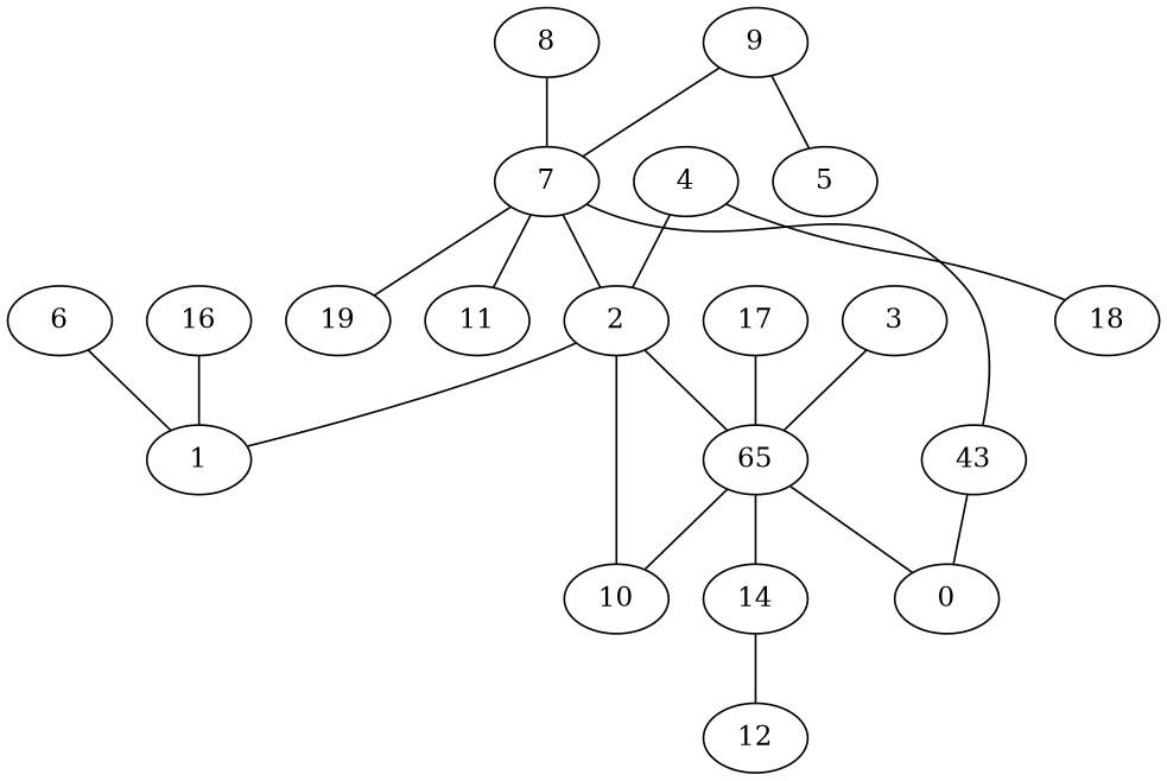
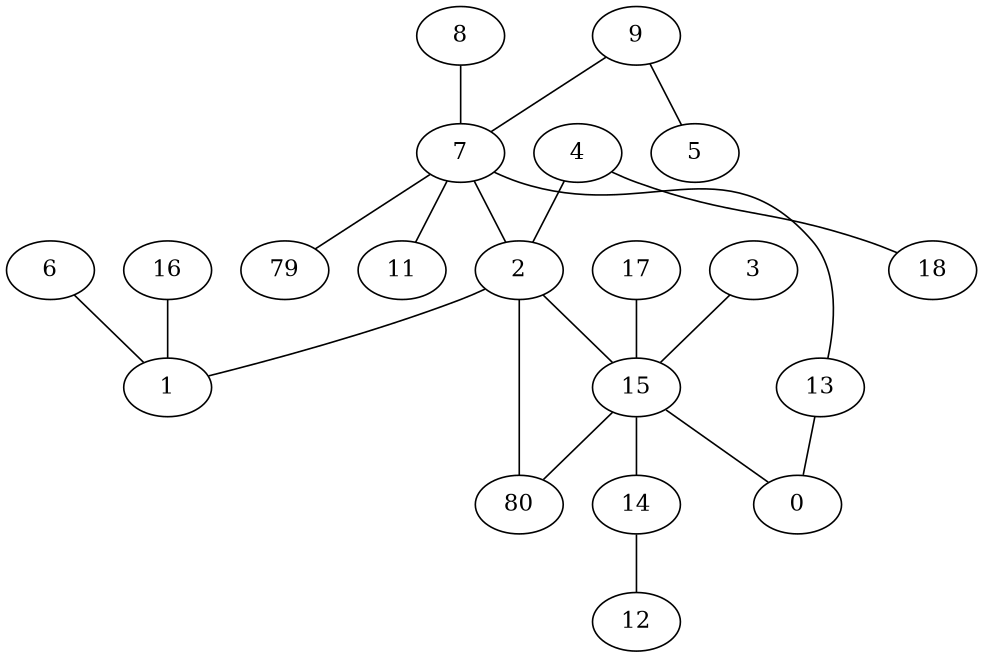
  digraph {
    edge [color=black dir=none]
    2
    1
-   15 [label=65]
-   10
+   15
+   10 [label=80]
    0
    14
-   13 [label=43]
+   13
    12
    3
    16
    8
    7
    11
-   19
+   19 [label=79]
    6
    9
    5
    17
    4
    18
    subgraph sub_1 {
      2
      1
      15
      10
      0
      14
      13
      12
      3
      16
      8
      7
      11
      19
      6
      9
      5
      17
      4
      18
    }
    2 -> 1
    2 -> 15
    2 -> 10
    15 -> 10
    15 -> 0
    15 -> 14
    14 -> 12
    13 -> 0
    3 -> 15
    16 -> 1
    8 -> 7
    7 -> 2
    7 -> 13
    7 -> 11
    7 -> 19
    6 -> 1
    9 -> 7
    9 -> 5
    17 -> 15
    4 -> 2
    4 -> 18
  }
